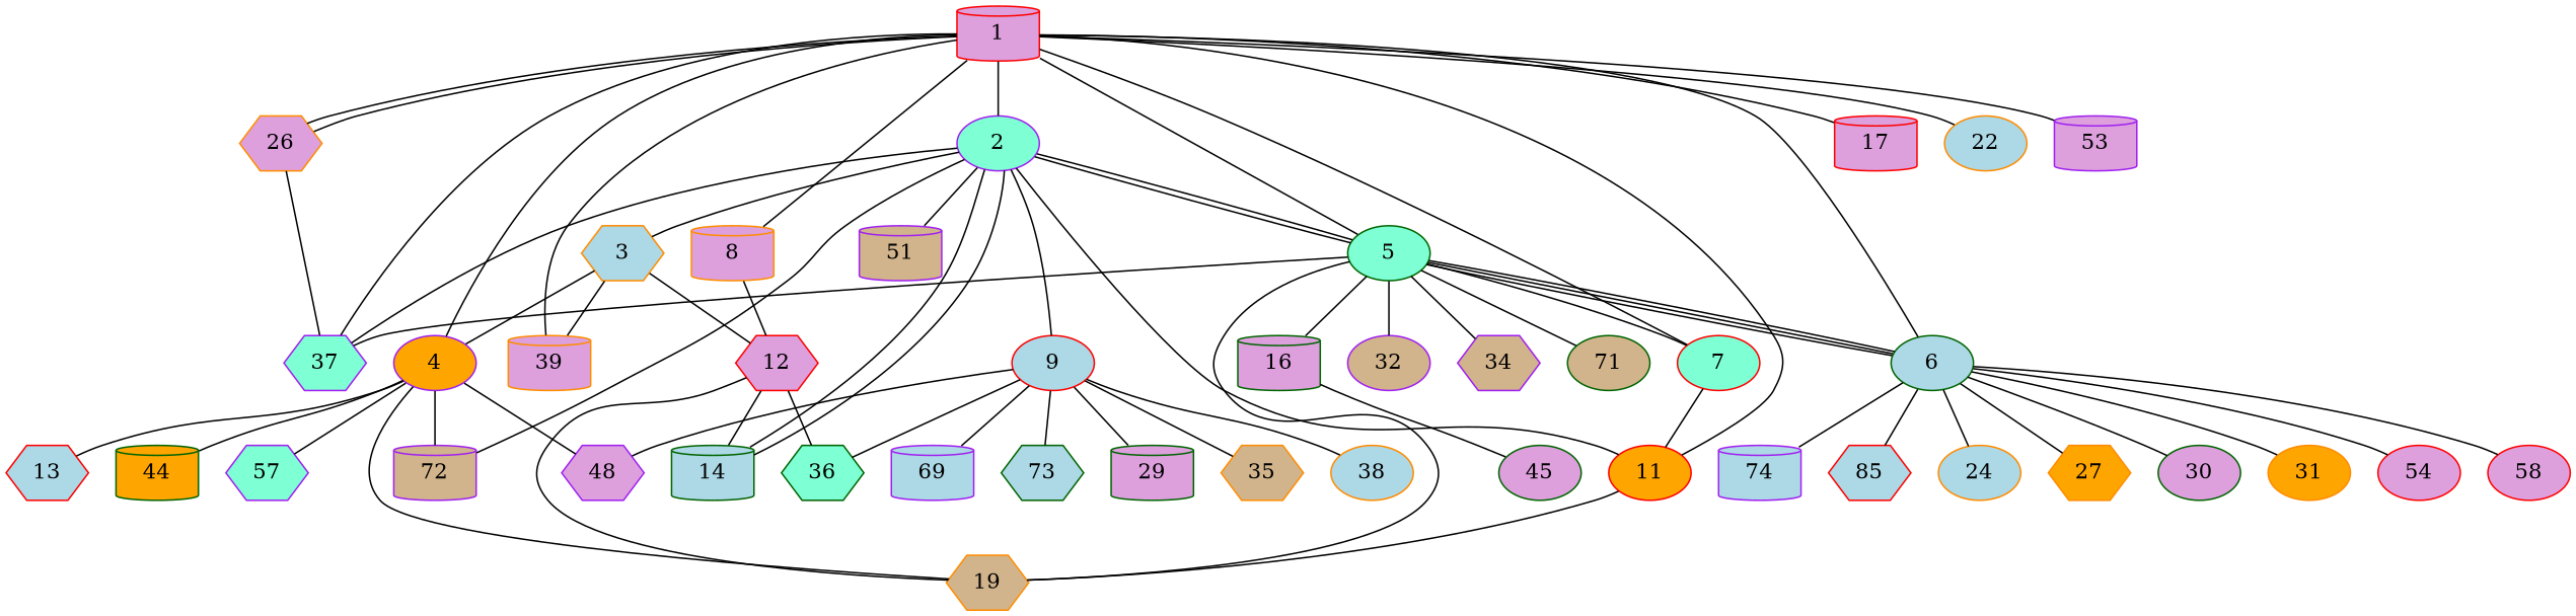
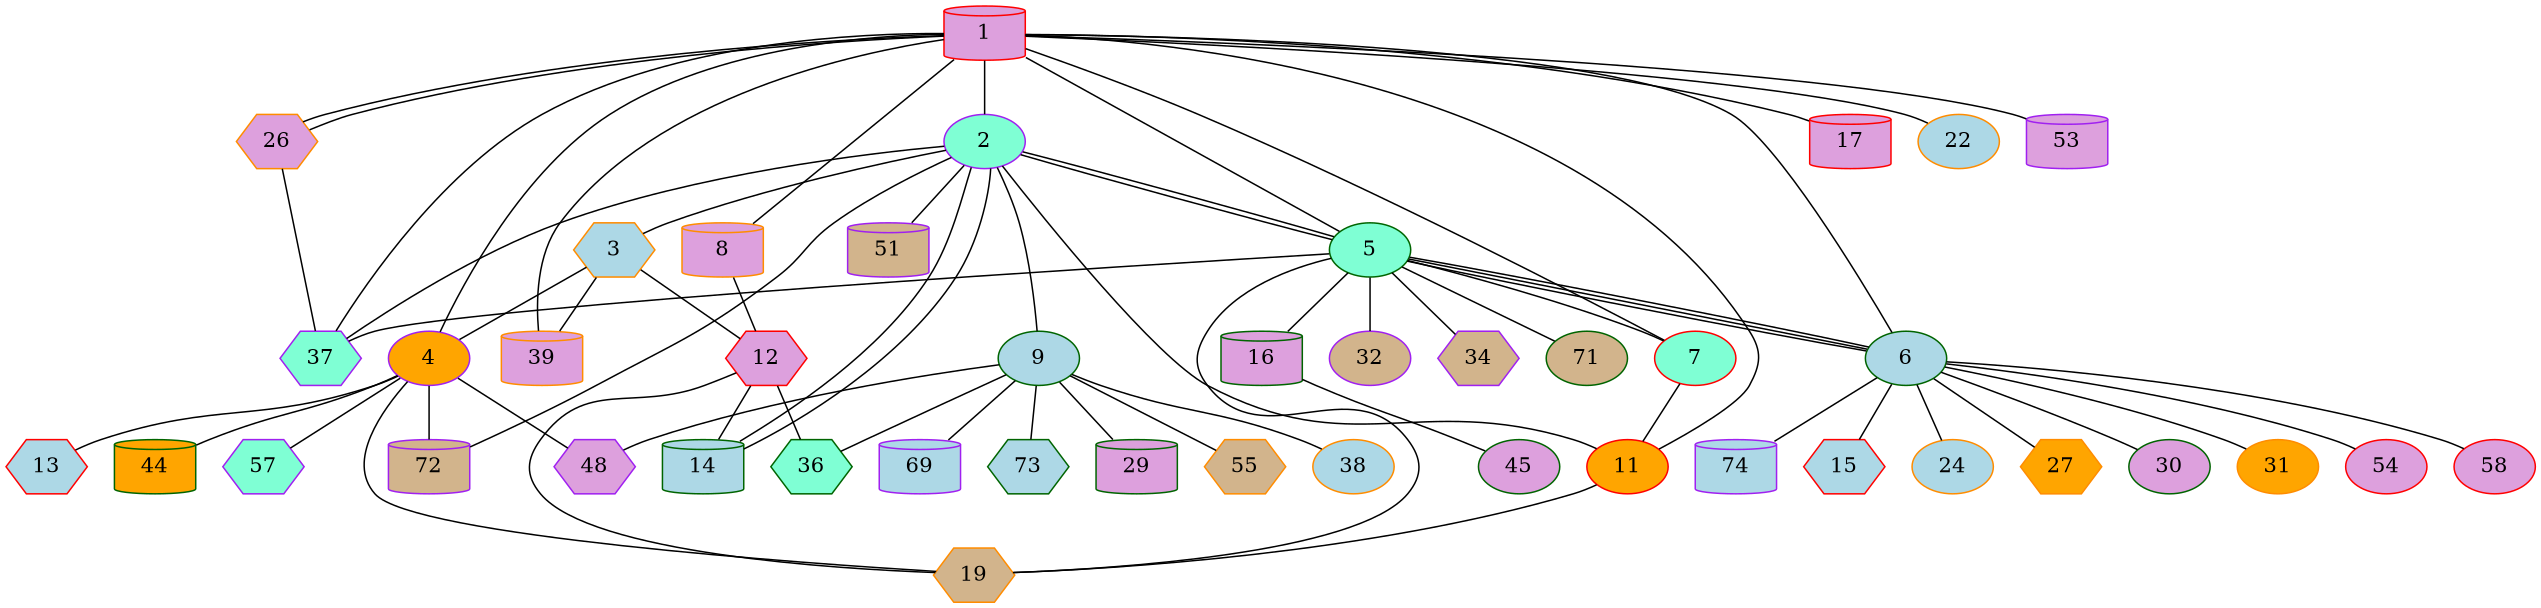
  graph {
    node [color=purple fillcolor=plum shape=ellipse style=filled]
    2 [fillcolor=aquamarine super="+43"]
    5 [color=darkgreen fillcolor=aquamarine super="+10+40+20+21+61"]
    11 [color=red fillcolor=orange]
    37 [fillcolor=aquamarine shape=hexagon super="+49+67"]
    3 [color=darkorange fillcolor=lightblue shape=hexagon]
-   9 [color=red fillcolor=lightblue super="+18+42"]
+   9 [color=darkgreen fillcolor=lightblue super="+18+42"]
    14 [color=darkgreen fillcolor=lightblue shape=cylinder]
    51 [fillcolor=tan shape=cylinder]
    72 [fillcolor=tan shape=cylinder]
    1 [color=red shape=cylinder]
    4 [fillcolor=orange super="+25"]
    6 [color=darkgreen fillcolor=lightblue]
    7 [color=red fillcolor=aquamarine]
    8 [color=darkorange shape=cylinder super="+28"]
    17 [color=red shape=cylinder]
    22 [color=darkorange fillcolor=lightblue]
    26 [color=darkorange shape=hexagon super="+41"]
    39 [color=darkorange shape=cylinder super="+60"]
    53 [shape=cylinder]
    13 [color=red fillcolor=lightblue shape=hexagon]
    19 [color=darkorange fillcolor=tan shape=hexagon super="+64+55"]
    44 [color=darkgreen fillcolor=orange shape=cylinder super="+46"]
    48 [shape=hexagon super="+52"]
    57 [fillcolor=aquamarine shape=hexagon]
    16 [color=darkgreen shape=cylinder super="+47"]
    32 [fillcolor=tan]
    n27 [fillcolor=tan label=34 shape=hexagon]
    71 [color=darkgreen fillcolor=tan]
-   15 [color=red fillcolor=lightblue shape=hexagon label=85]
+   15 [color=red fillcolor=lightblue shape=hexagon]
    24 [color=darkorange fillcolor=lightblue]
    27 [color=darkorange fillcolor=orange shape=hexagon]
    30 [color=darkgreen]
    31 [color=darkorange fillcolor=orange]
    54 [color=red]
    58 [color=red]
    74 [fillcolor=lightblue shape=cylinder]
    12 [color=red shape=hexagon super="+59+23"]
    29 [color=darkgreen shape=cylinder]
-   35 [color=darkorange fillcolor=tan shape=hexagon]
+   35 [color=darkorange fillcolor=tan shape=hexagon label=55]
    36 [color=darkgreen fillcolor=aquamarine shape=hexagon super="+70"]
    38 [color=darkorange fillcolor=lightblue]
    69 [fillcolor=lightblue shape=cylinder]
    73 [color=darkgreen fillcolor=lightblue shape=hexagon]
    45 [color=darkgreen super="+56"]
    2 -- 5
    2 -- 5
    2 -- 11
    2 -- 37
    2 -- 3
    2 -- 9
    2 -- 14
    2 -- 14
    2 -- 51
    2 -- 72
    5 -- 37
    5 -- 6
    5 -- 6
    5 -- 6
    5 -- 7
    5 -- 19
    5 -- 16
    5 -- 32
    5 -- n27
    5 -- 71
    11 -- 19
    3 -- 4
    3 -- 39
    3 -- 12
    9 -- 48
    9 -- 29
    9 -- 35
    9 -- 36
    9 -- 38
    9 -- 69
    9 -- 73
    1 -- 2
    1 -- 5
    1 -- 11
    1 -- 37 [weight=2]
    1 -- 4
    1 -- 6
    1 -- 7
    1 -- 8
    1 -- 17
    1 -- 22
    1 -- 26
    1 -- 26
    1 -- 39
    1 -- 53
    4 -- 72
    4 -- 13
    4 -- 19
    4 -- 44
    4 -- 48
    4 -- 57
    6 -- 15
    6 -- 24
    6 -- 27
    6 -- 30
    6 -- 31
    6 -- 54
    6 -- 58
    6 -- 74
    7 -- 11
    8 -- 12
    26 -- 37
    16 -- 45
    12 -- 14
    12 -- 19
    12 -- 36
  }
